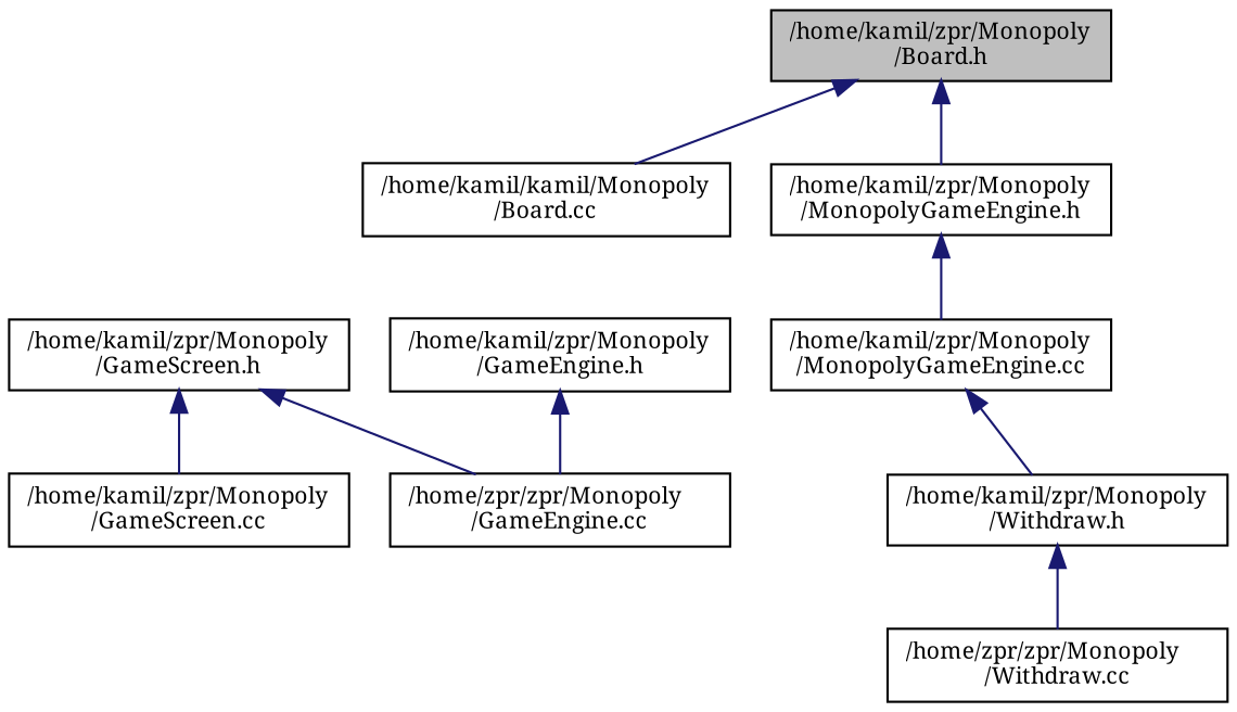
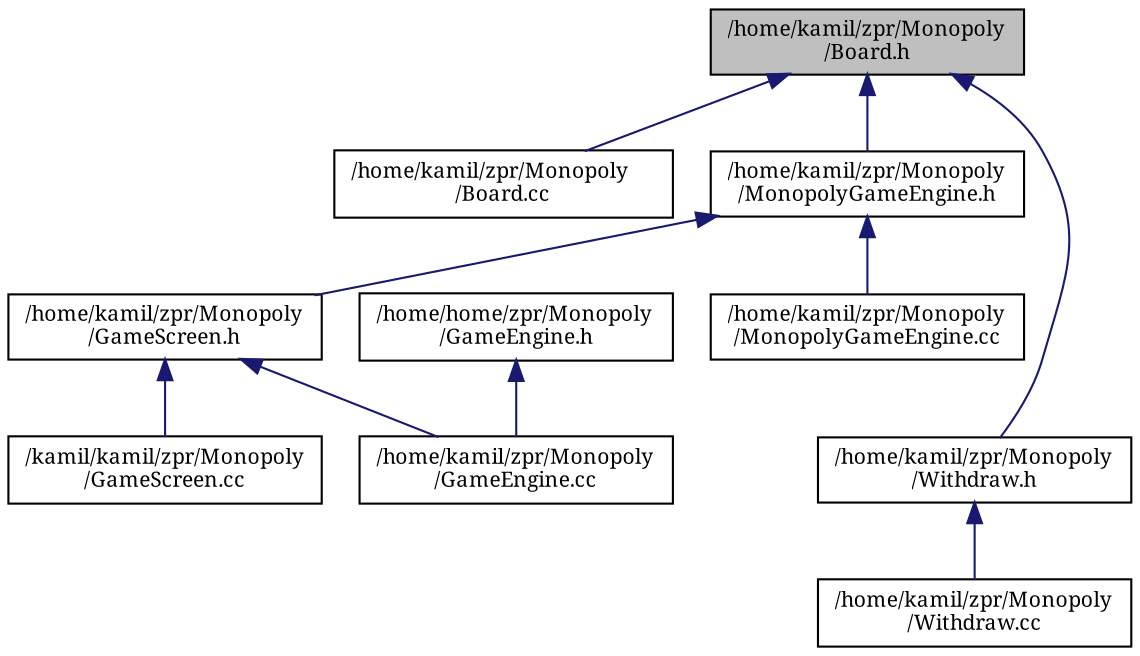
  digraph {
    fontname="Noto Serif"
    node [color=black fillcolor=white fontname="Noto Serif" fontsize=10 shape=record style=filled]
    edge [color=midnightblue dir=back fontname="Noto Serif" fontsize=10 labelfontname=Helvetica labelfontsize=10 style=solid]
    n1 [fillcolor=grey75 fontcolor=black height=0.2 label="/home/kamil/zpr/Monopoly\l/Board.h" width=0.4]
-   n2 [height=0.2 label="/home/kamil/kamil/Monopoly\l/Board.cc" width=0.4]
+   n2 [height=0.2 label="/home/kamil/zpr/Monopoly\l/Board.cc" width=0.4]
    n3 [height=0.2 label="/home/kamil/zpr/Monopoly\l/MonopolyGameEngine.h" width=0.4]
    n4 [height=0.2 label="/home/kamil/zpr/Monopoly\l/Withdraw.h" width=0.4]
    n5 [height=0.2 label="/home/kamil/zpr/Monopoly\l/GameScreen.h" width=0.4]
    n6 [height=0.2 label="/home/kamil/zpr/Monopoly\l/MonopolyGameEngine.cc" width=0.4]
-   n7 [height=0.2 label="/home/zpr/zpr/Monopoly\l/Withdraw.cc" width=0.4]
-   n8 [height=0.2 label="/home/kamil/zpr/Monopoly\l/GameScreen.cc" width=0.4]
-   n9 [height=0.2 label="/home/zpr/zpr/Monopoly\l/GameEngine.cc" width=0.4]
-   n10 [height=0.2 label="/home/kamil/zpr/Monopoly\l/GameEngine.h" width=0.4]
+   n7 [height=0.2 label="/home/kamil/zpr/Monopoly\l/Withdraw.cc" width=0.4]
+   n8 [height=0.2 label="/kamil/kamil/zpr/Monopoly\l/GameScreen.cc" width=0.4]
+   n9 [height=0.2 label="/home/kamil/zpr/Monopoly\l/GameEngine.cc" width=0.4]
+   n10 [height=0.2 label="/home/home/zpr/Monopoly\l/GameEngine.h" width=0.4]
    n1 -> n2
    n1 -> n3
-   n6 -> n4
+   n1 -> n4
+   n3 -> n5
    n3 -> n6
    n4 -> n7
    n5 -> n8
    n5 -> n9
    n10 -> n9
  }
